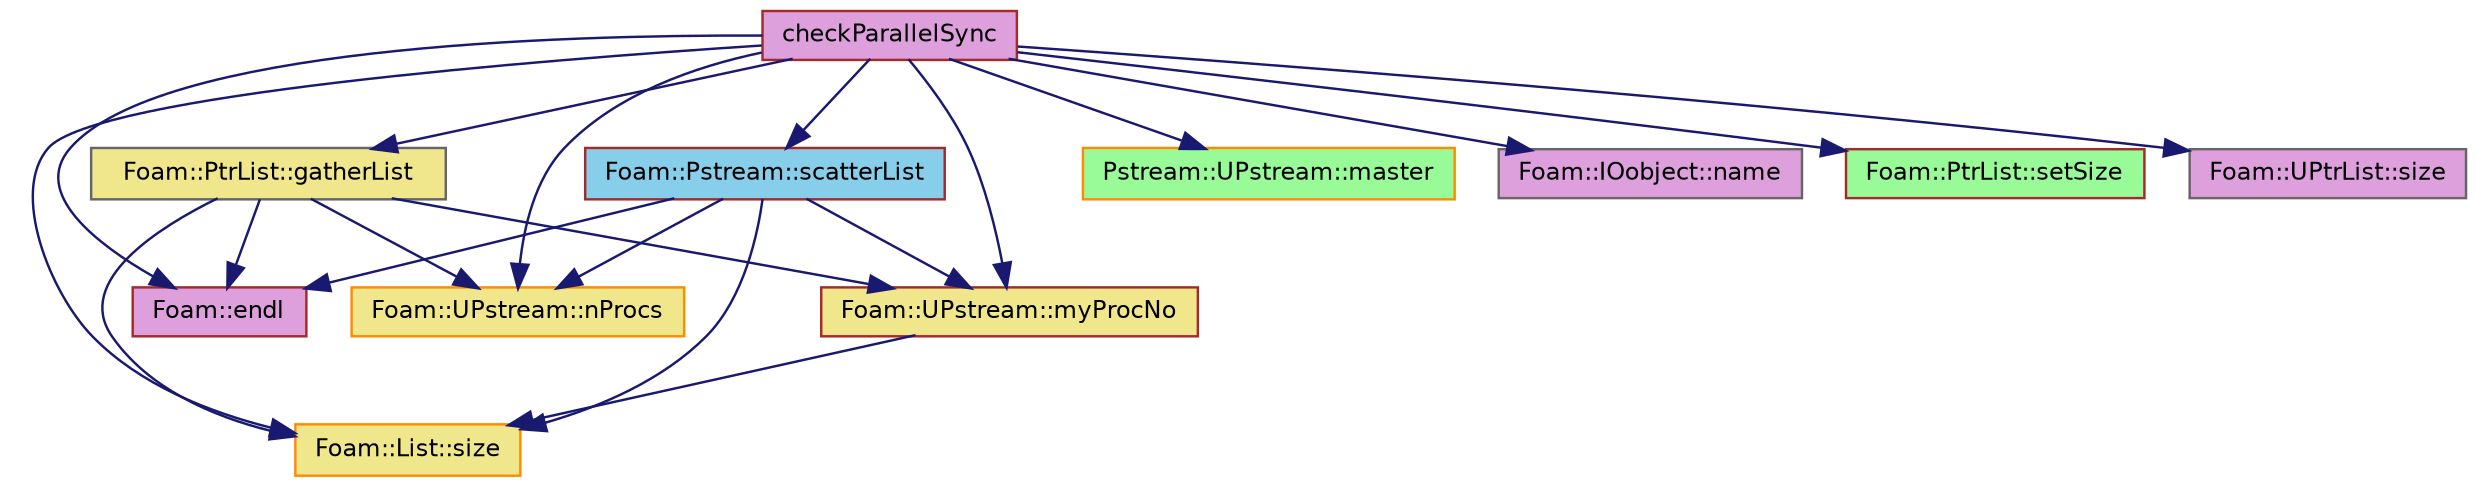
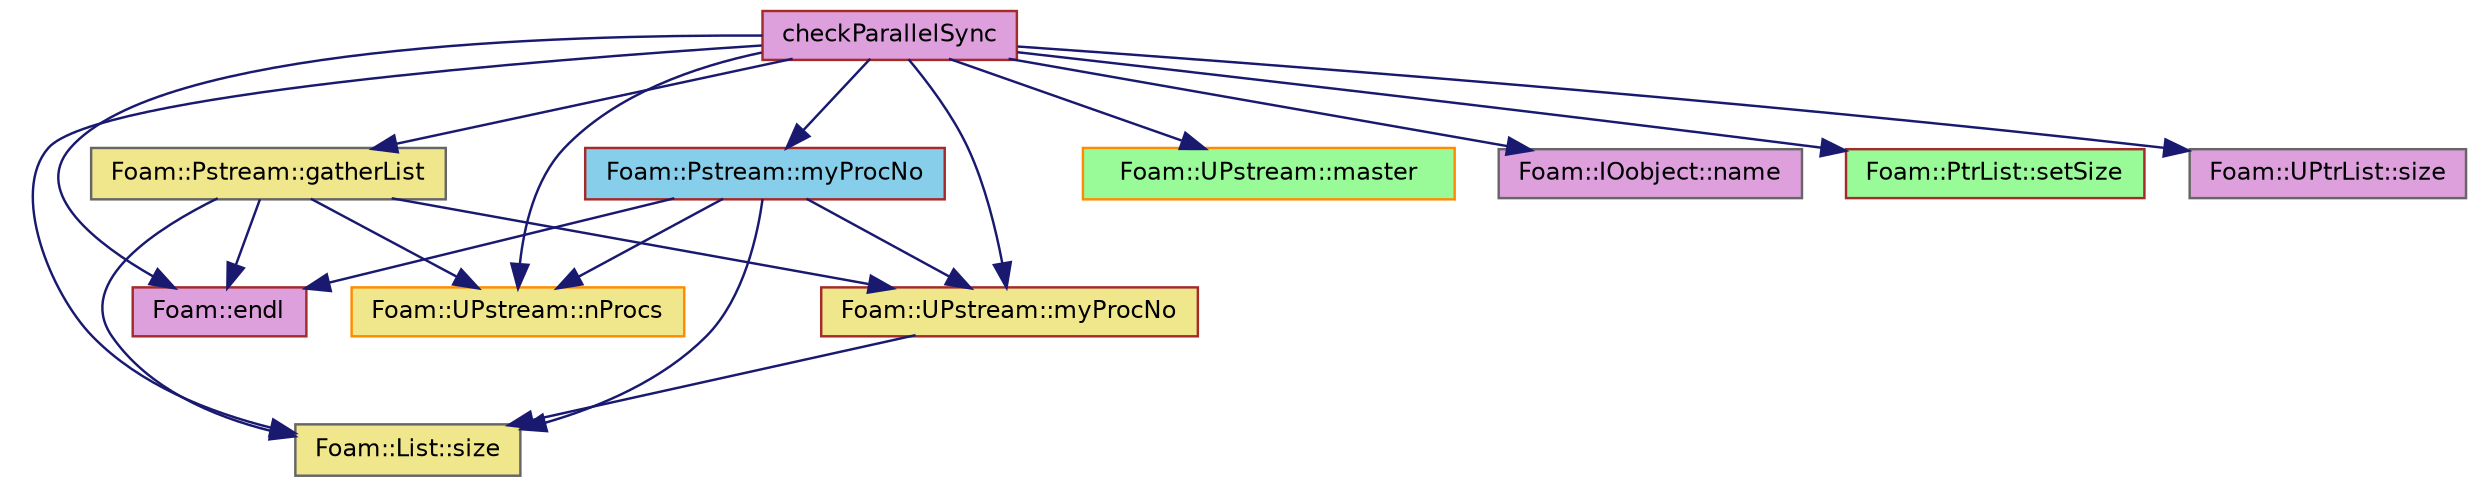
  digraph {
    rankdir=TB
    node [color=brown fillcolor=plum fontname=Helvetica fontsize=10 shape=record style=filled]
    edge [color=midnightblue fontname=Helvetica fontsize=10 labelfontname=Helvetica labelfontsize=10 style=solid]
    n1 [fontcolor=black height=0.2 label=checkParallelSync width=0.4]
    n2 [height=0.2 label="Foam::endl" width=0.4]
-   n3 [color=gray40 fillcolor=khaki height=0.2 label="Foam::PtrList::gatherList" width=0.4]
+   n3 [color=gray40 fillcolor=khaki height=0.2 label="Foam::Pstream::gatherList" width=0.4]
    n4 [color=darkorange fillcolor=khaki height=0.2 label="Foam::UPstream::nProcs" width=0.4]
-   n5 [color=darkorange fillcolor=khaki height=0.2 label="Foam::List::size" width=0.4]
+   n5 [color=gray40 fillcolor=khaki height=0.2 label="Foam::List::size" width=0.4]
    n6 [fillcolor=khaki height=0.2 label="Foam::UPstream::myProcNo" width=0.4]
-   n7 [color=darkorange fillcolor=palegreen height=0.2 label="Pstream::UPstream::master" width=0.4]
+   n7 [color=darkorange fillcolor=palegreen height=0.2 label="Foam::UPstream::master" width=0.4]
    n8 [color=gray40 height=0.2 label="Foam::IOobject::name" width=0.4]
-   n9 [fillcolor=skyblue height=0.2 label="Foam::Pstream::scatterList" width=0.4]
+   n9 [fillcolor=skyblue height=0.2 label="Foam::Pstream::myProcNo" width=0.4]
    n10 [fillcolor=palegreen height=0.2 label="Foam::PtrList::setSize" width=0.4]
    n11 [color=gray40 height=0.2 label="Foam::UPtrList::size" width=0.4]
    n1 -> n2
    n1 -> n3
    n1 -> n4
    n1 -> n5
    n1 -> n6
    n1 -> n7
    n1 -> n8
    n1 -> n9
    n1 -> n10
    n1 -> n11
    n3 -> n2
    n3 -> n4
    n3 -> n5
    n3 -> n6
    n6 -> n5
    n9 -> n2
    n9 -> n4
    n9 -> n5
    n9 -> n6
  }
